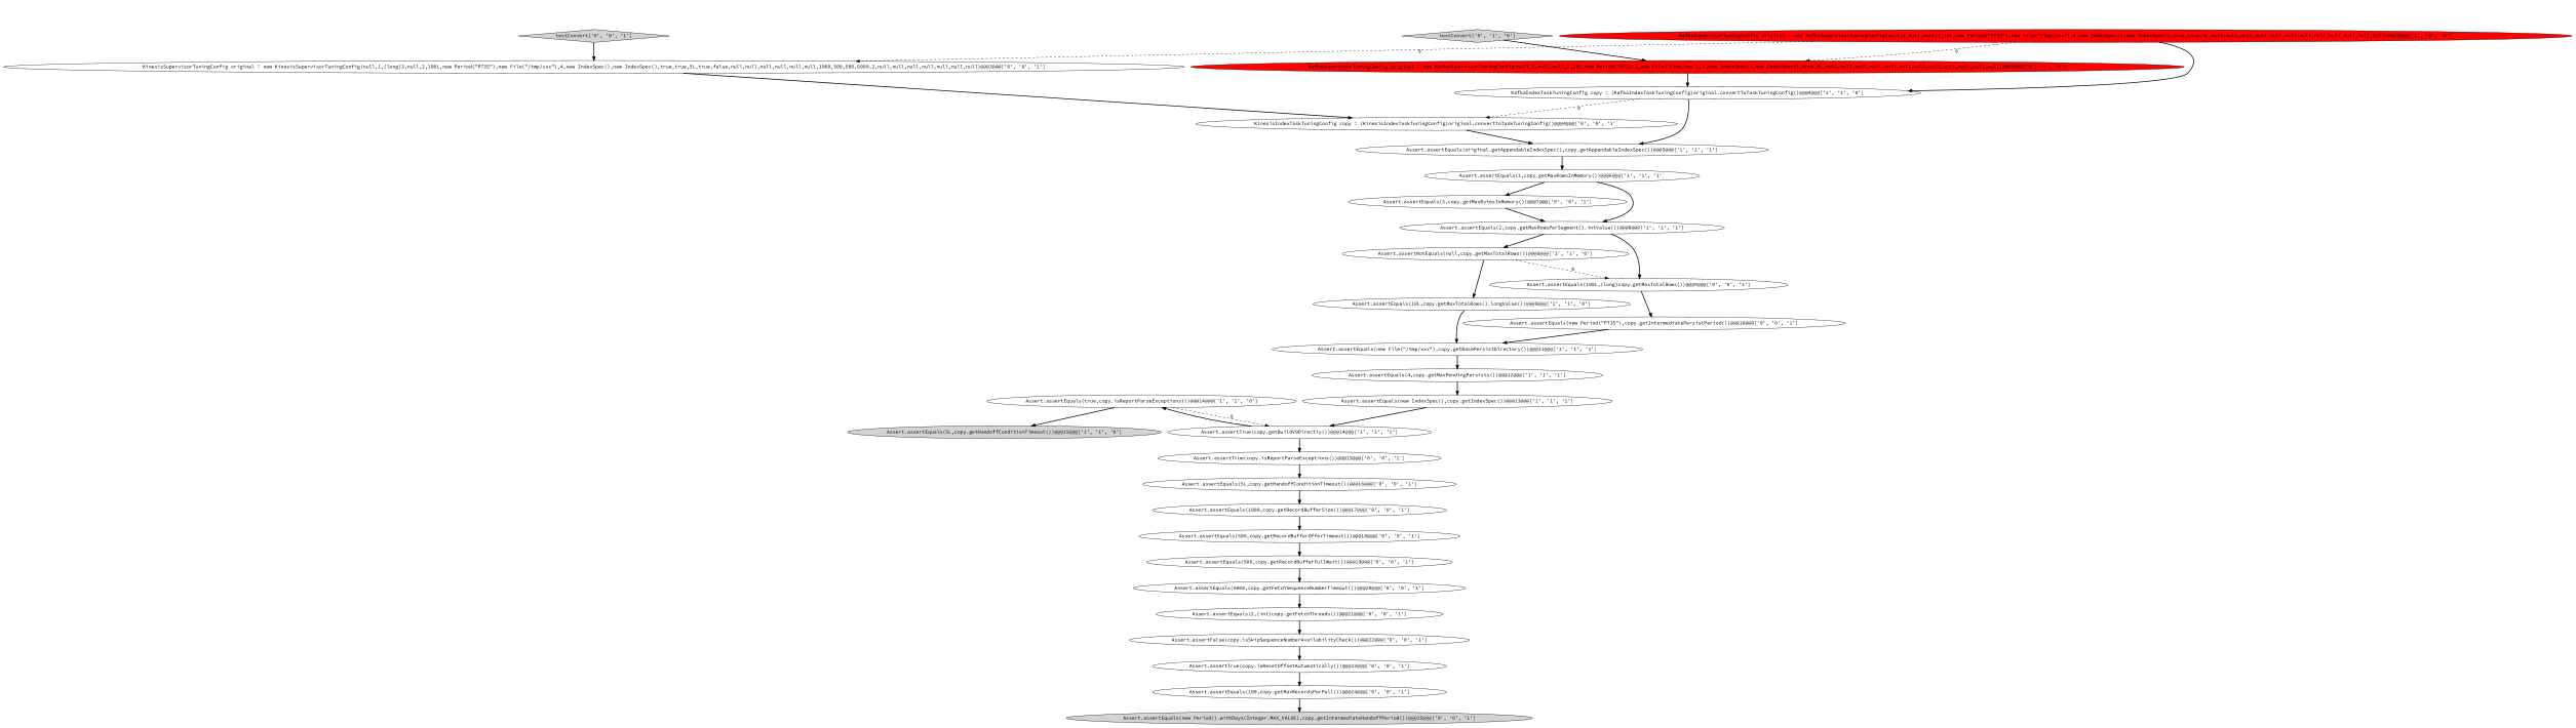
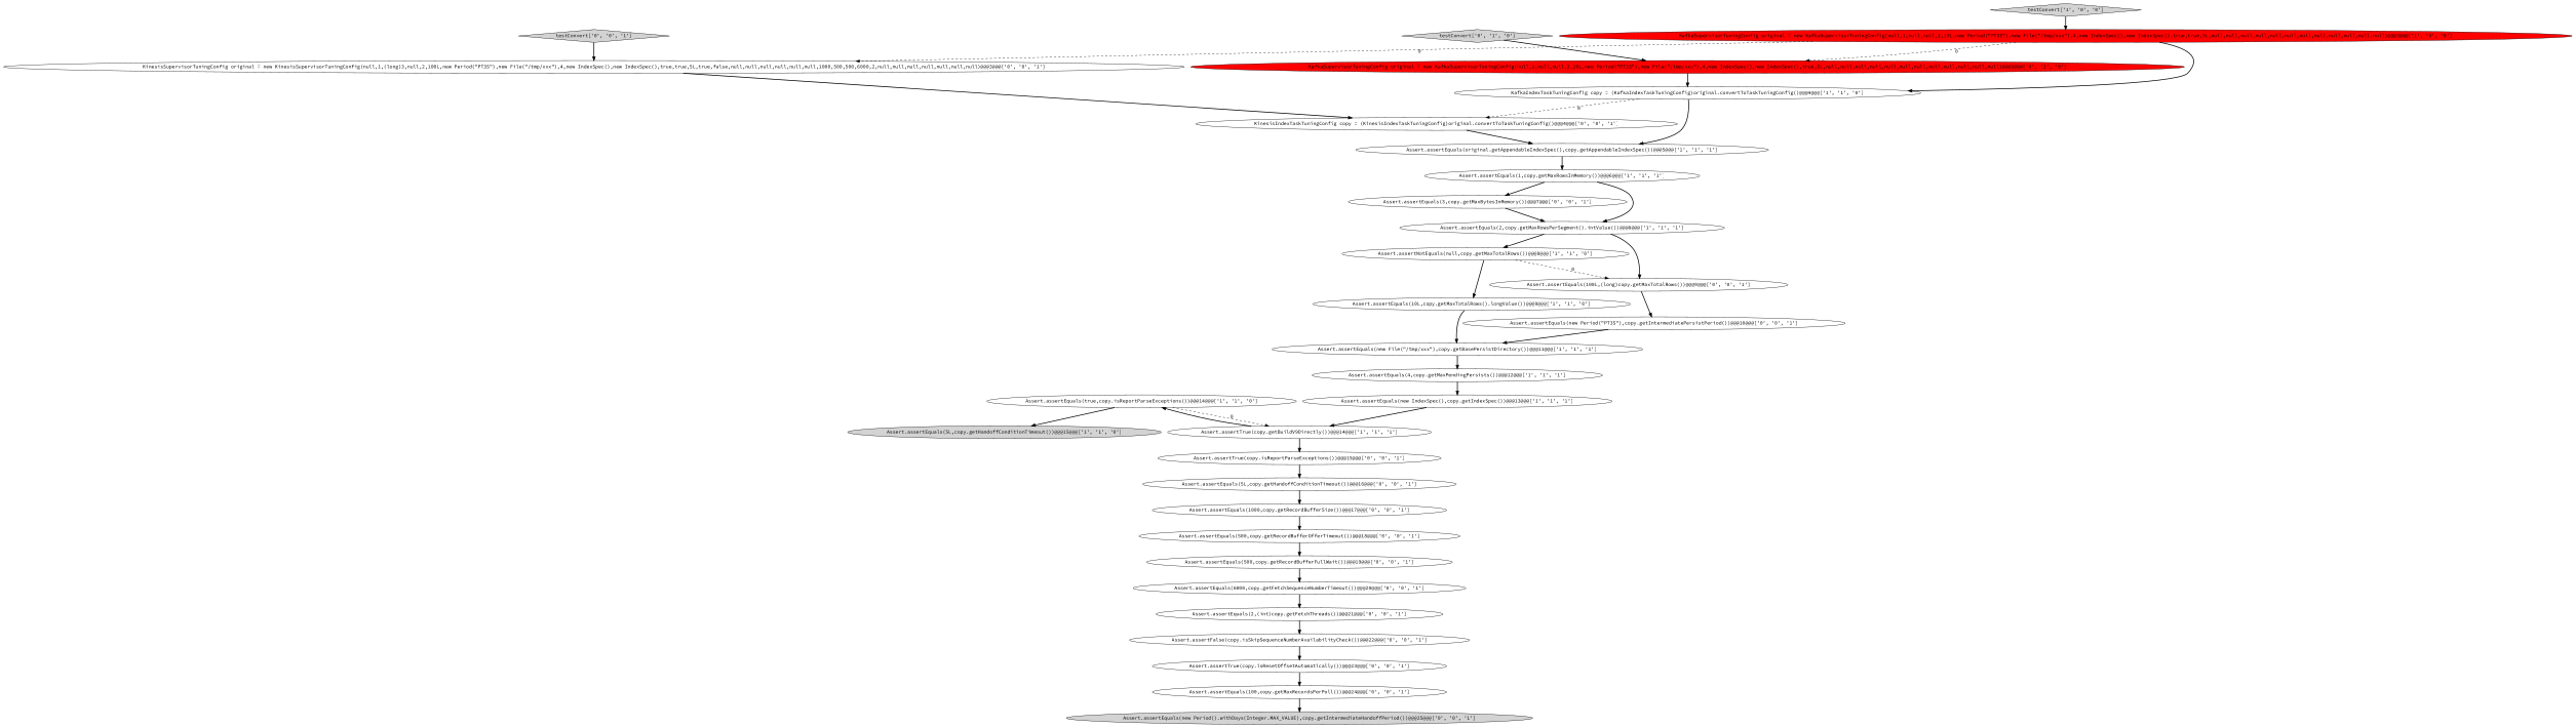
  digraph {
    fontname="Source Code Pro"
    node [fillcolor=white shape=ellipse style=filled fontname="Source Code Pro"]
    edge [style=bold fontname="Source Code Pro"]
    n1 [label="Assert.assertEquals(true,copy.isReportParseExceptions())@@@14@@@['1', '1', '0']"]
    n2 [label="Assert.assertTrue(copy.getBuildV9Directly())@@@14@@@['1', '1', '1']"]
    n3 [fillcolor=lightgray label="Assert.assertEquals(5L,copy.getHandoffConditionTimeout())@@@15@@@['1', '1', '0']"]
    n4 [fillcolor=lightgray label="testConvert['0', '0', '1']" shape=diamond]
    n5 [label="KinesisSupervisorTuningConfig original = new KinesisSupervisorTuningConfig(null,1,(long)3,null,2,100L,new Period(\"PT3S\"),new File(\"/tmp/xxx\"),4,new IndexSpec(),new IndexSpec(),true,true,5L,true,false,null,null,null,null,null,null,1000,500,500,6000,2,null,null,null,null,null,null,null)@@@3@@@['0', '0', '1']"]
    n6 [label="KinesisIndexTaskTuningConfig copy = (KinesisIndexTaskTuningConfig)original.convertToTaskTuningConfig()@@@4@@@['0', '0', '1']"]
    n7 [label="Assert.assertEquals(original.getAppendableIndexSpec(),copy.getAppendableIndexSpec())@@@5@@@['1', '1', '1']"]
    n8 [label="Assert.assertEquals(100,copy.getMaxRecordsPerPoll())@@@24@@@['0', '0', '1']"]
    n9 [fillcolor=lightgray label="Assert.assertEquals(new Period().withDays(Integer.MAX_VALUE),copy.getIntermediateHandoffPeriod())@@@25@@@['0', '0', '1']"]
    n10 [label="Assert.assertEquals(4,copy.getMaxPendingPersists())@@@12@@@['1', '1', '1']"]
    n11 [label="Assert.assertEquals(new IndexSpec(),copy.getIndexSpec())@@@13@@@['1', '1', '1']"]
    n12 [label="KafkaIndexTaskTuningConfig copy = (KafkaIndexTaskTuningConfig)original.convertToTaskTuningConfig()@@@4@@@['1', '1', '0']"]
    n13 [fillcolor=red label="KafkaSupervisorTuningConfig original = new KafkaSupervisorTuningConfig(null,1,null,null,2,10L,new Period(\"PT3S\"),new File(\"/tmp/xxx\"),4,new IndexSpec(),new IndexSpec(),true,5L,null,null,null,null,null,null,null,null,null,null,null,null)@@@3@@@['0', '1', '0']"]
    n14 [label="Assert.assertNotEquals(null,copy.getMaxTotalRows())@@@8@@@['1', '1', '0']"]
    n15 [label="Assert.assertEquals(10L,copy.getMaxTotalRows().longValue())@@@9@@@['1', '1', '0']"]
    n16 [label="Assert.assertEquals(100L,(long)copy.getMaxTotalRows())@@@9@@@['0', '0', '1']"]
    n17 [label="Assert.assertEquals(3,copy.getMaxBytesInMemory())@@@7@@@['0', '0', '1']"]
    n18 [label="Assert.assertEquals(2,copy.getMaxRowsPerSegment().intValue())@@@8@@@['1', '1', '1']"]
    n19 [label="Assert.assertTrue(copy.isReportParseExceptions())@@@15@@@['0', '0', '1']"]
    n20 [label="Assert.assertEquals(500,copy.getRecordBufferOfferTimeout())@@@18@@@['0', '0', '1']"]
    n21 [label="Assert.assertEquals(500,copy.getRecordBufferFullWait())@@@19@@@['0', '0', '1']"]
    n22 [label="Assert.assertEquals(5L,copy.getHandoffConditionTimeout())@@@16@@@['0', '0', '1']"]
    n23 [label="Assert.assertEquals(new Period(\"PT3S\"),copy.getIntermediatePersistPeriod())@@@10@@@['0', '0', '1']"]
    n24 [label="Assert.assertEquals(new File(\"/tmp/xxx\"),copy.getBasePersistDirectory())@@@11@@@['1', '1', '1']"]
    n25 [fillcolor=lightgray label="testConvert['0', '1', '0']" shape=diamond]
    n26 [label="Assert.assertFalse(copy.isSkipSequenceNumberAvailabilityCheck())@@@22@@@['0', '0', '1']"]
    n27 [label="Assert.assertTrue(copy.isResetOffsetAutomatically())@@@23@@@['0', '0', '1']"]
    n28 [label="Assert.assertEquals(2,(int)copy.getFetchThreads())@@@21@@@['0', '0', '1']"]
    n29 [fillcolor=red label="KafkaSupervisorTuningConfig original = new KafkaSupervisorTuningConfig(null,1,null,null,2,10L,new Period(\"PT3S\"),new File(\"/tmp/xxx\"),4,new IndexSpec(),new IndexSpec(),true,true,5L,null,null,null,null,null,null,null,null,null,null,null,null)@@@3@@@['1', '0', '0']"]
    n30 [label="Assert.assertEquals(6000,copy.getFetchSequenceNumberTimeout())@@@20@@@['0', '0', '1']"]
    n31 [label="Assert.assertEquals(1000,copy.getRecordBufferSize())@@@17@@@['0', '0', '1']"]
    n32 [label="Assert.assertEquals(1,copy.getMaxRowsInMemory())@@@6@@@['1', '1', '1']"]
+   n33 [fillcolor=lightgray label="testConvert['1', '0', '0']" shape=diamond]
    n1 -> n2 [label=0 style=dashed]
    n1 -> n3
    n2 -> n1
    n2 -> n19
    n4 -> n5
    n5 -> n6
    n6 -> n7
    n7 -> n32
    n8 -> n9
    n10 -> n11
    n11 -> n2
    n12 -> n6 [label=0 style=dashed]
    n12 -> n7
    n13 -> n12
    n14 -> n15
    n14 -> n16 [label=0 style=dashed]
    n15 -> n24
    n16 -> n23
    n17 -> n18
    n18 -> n14
    n18 -> n16
    n19 -> n22
    n20 -> n21
    n21 -> n30
    n22 -> n31
    n23 -> n24
    n24 -> n10
    n25 -> n13
    n26 -> n27
    n27 -> n8
    n28 -> n26
    n29 -> n5 [label=0 style=dashed]
    n29 -> n12
    n29 -> n13 [label=0 style=dashed]
    n30 -> n28
    n31 -> n20
    n32 -> n17
    n32 -> n18
+   n33 -> n29
  }
